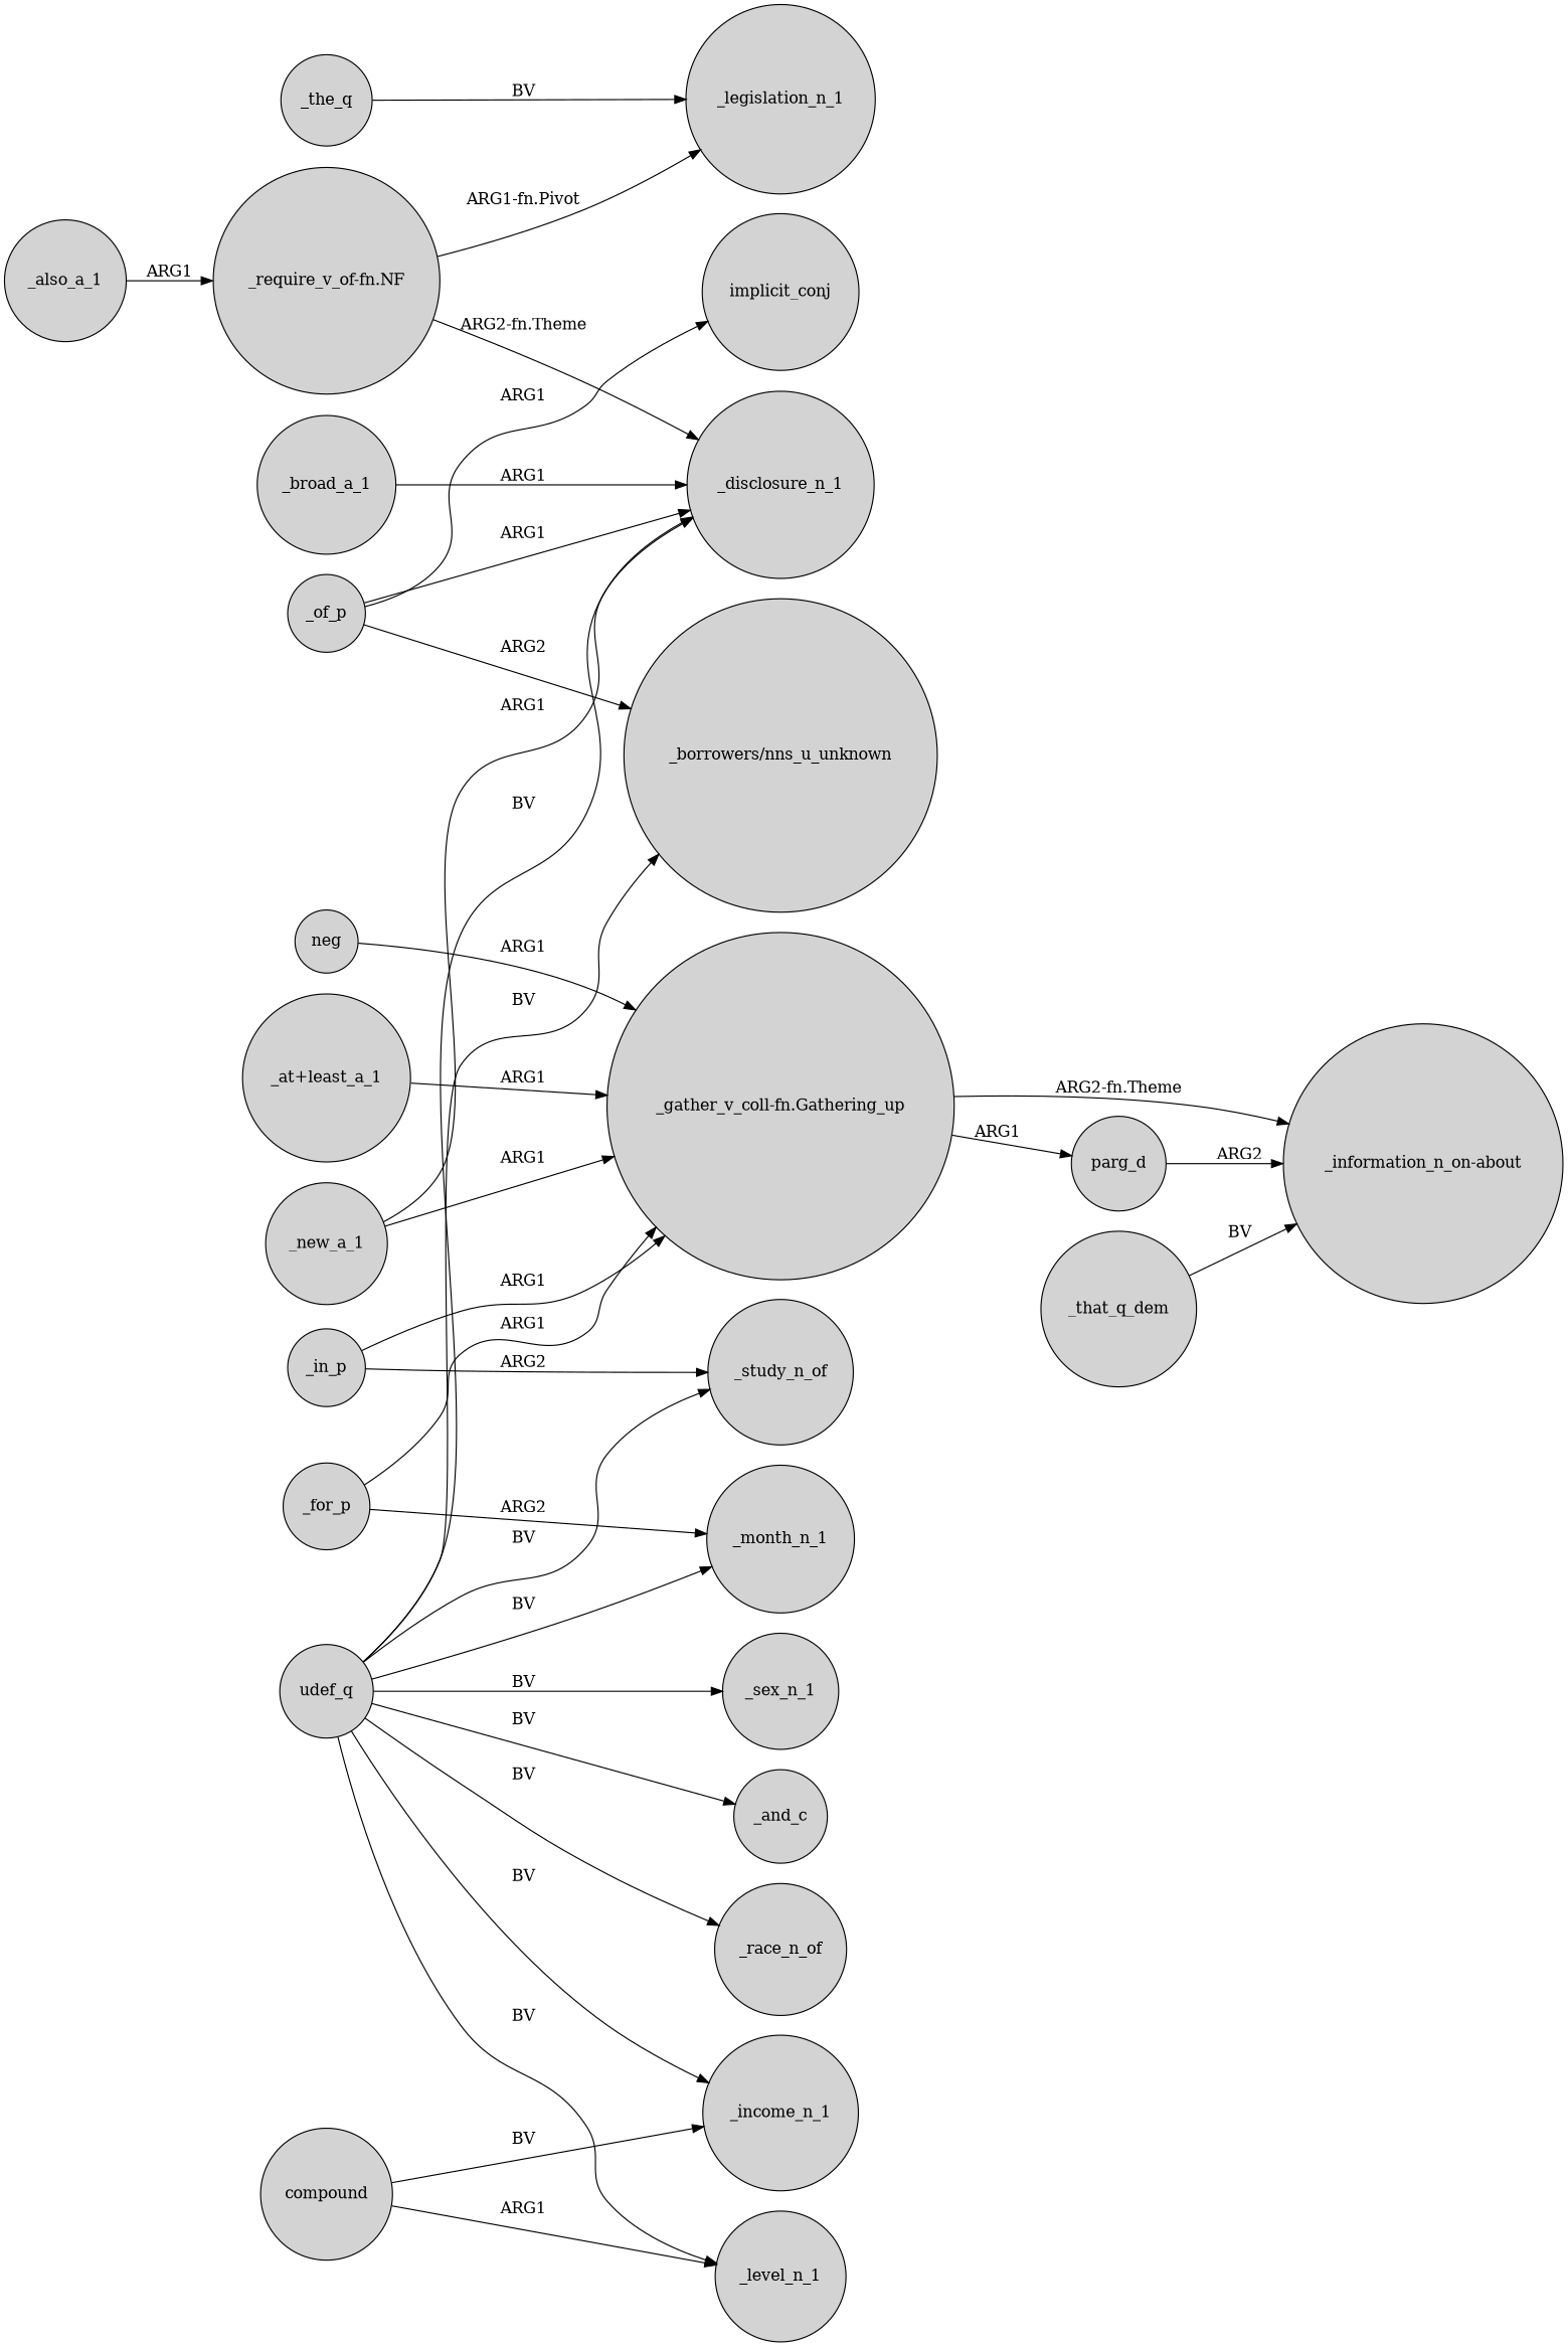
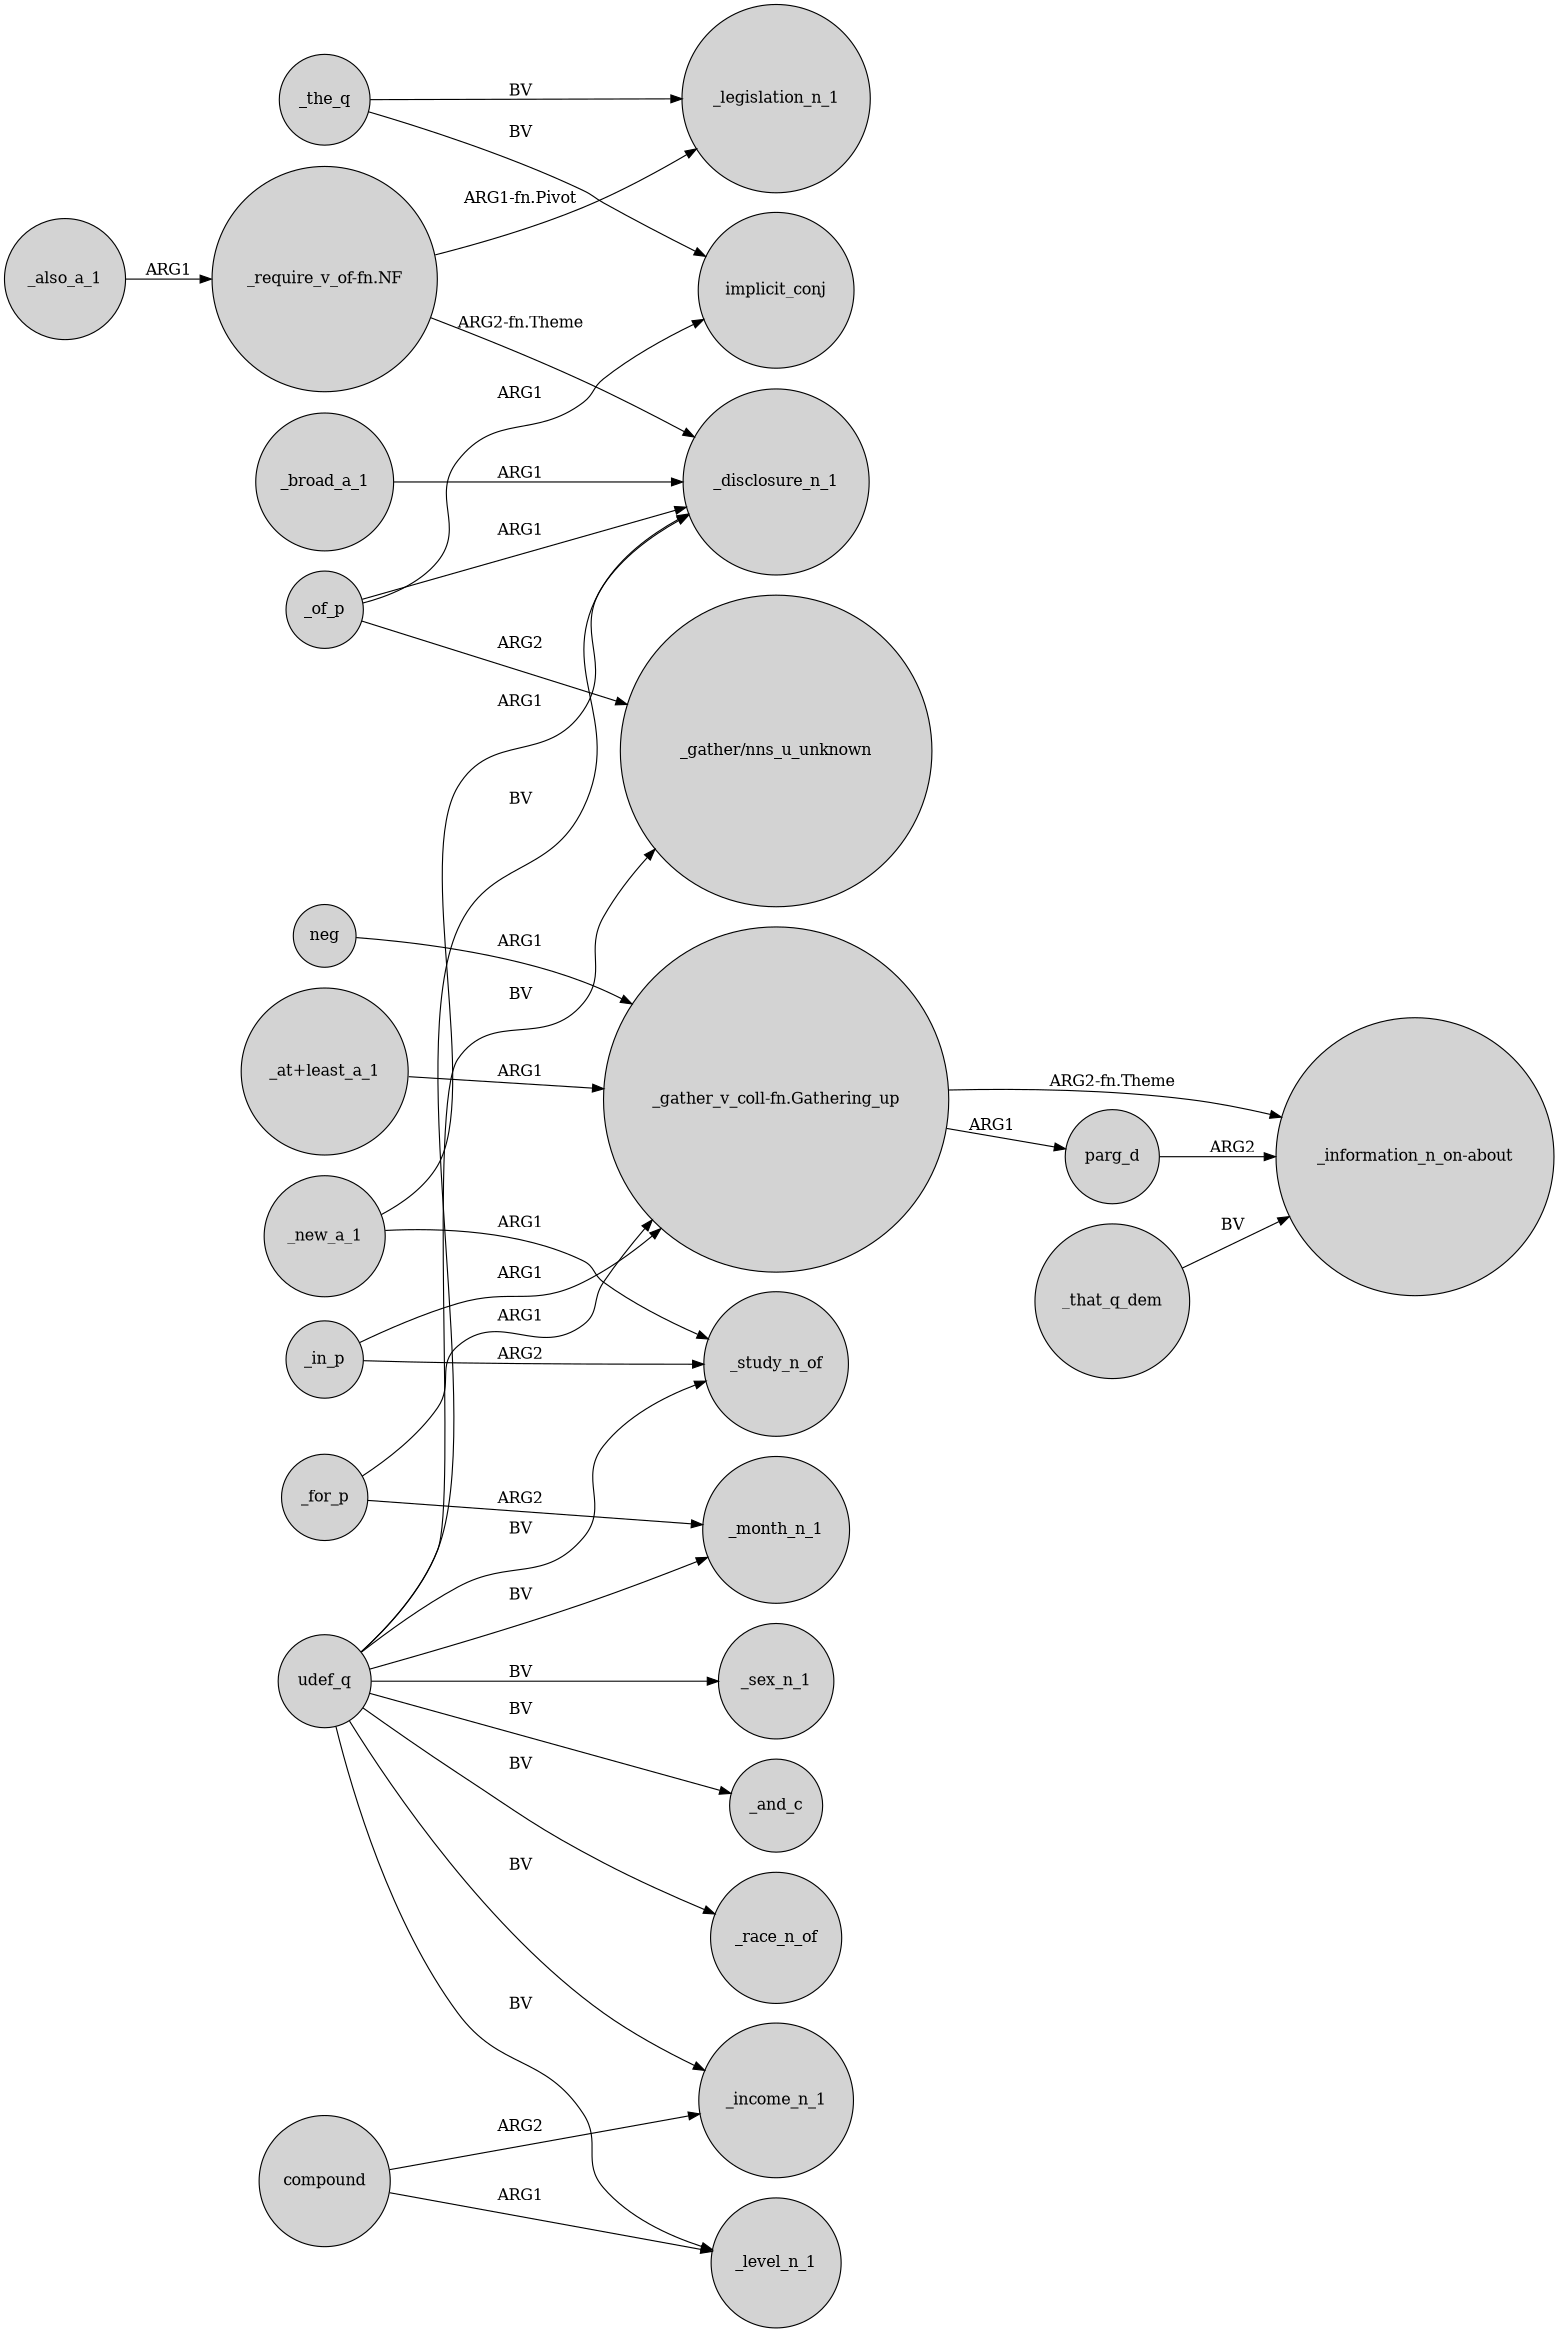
  digraph {
    rankdir=LR
    node [shape=circle style=filled]
    _for_p
    _month_n_1
    "_gather_v_coll-fn.Gathering_up"
    "_information_n_on-about"
    parg_d
    _of_p
-   "_borrowers/nns_u_unknown"
+   "_borrowers/nns_u_unknown" [label="_gather/nns_u_unknown"]
    implicit_conj
    _disclosure_n_1
    udef_q
    _race_n_of
    _income_n_1
    _level_n_1
    _sex_n_1
    _study_n_of
    _and_c
    _in_p
    _the_q
    _legislation_n_1
    neg
    "_at+least_a_1"
    compound
    _broad_a_1
    "_require_v_of-fn.NF"
    _new_a_1
    _also_a_1
    _that_q_dem
    _for_p -> _month_n_1 [label=ARG2]
    _for_p -> "_gather_v_coll-fn.Gathering_up" [label=ARG1]
    "_gather_v_coll-fn.Gathering_up" -> "_information_n_on-about" [label="ARG2-fn.Theme"]
    "_gather_v_coll-fn.Gathering_up" -> parg_d [label=ARG1]
    parg_d -> "_information_n_on-about" [label=ARG2]
    _of_p -> "_borrowers/nns_u_unknown" [label=ARG2]
    _of_p -> implicit_conj [label=ARG1]
    _of_p -> _disclosure_n_1 [label=ARG1]
    udef_q -> _month_n_1 [label=BV]
    udef_q -> "_borrowers/nns_u_unknown" [label=BV]
    udef_q -> _disclosure_n_1 [label=BV]
    udef_q -> _race_n_of [label=BV]
    udef_q -> _income_n_1 [label=BV]
    udef_q -> _level_n_1 [label=BV]
    udef_q -> _sex_n_1 [label=BV]
    udef_q -> _study_n_of [label=BV]
    udef_q -> _and_c [label=BV]
    _in_p -> "_gather_v_coll-fn.Gathering_up" [label=ARG1]
    _in_p -> _study_n_of [label=ARG2]
+   _the_q -> implicit_conj [label=BV]
    _the_q -> _legislation_n_1 [label=BV]
    neg -> "_gather_v_coll-fn.Gathering_up" [label=ARG1]
    "_at+least_a_1" -> "_gather_v_coll-fn.Gathering_up" [label=ARG1]
-   compound -> _income_n_1 [label=BV]
+   compound -> _income_n_1 [label=ARG2]
    compound -> _level_n_1 [label=ARG1]
    _broad_a_1 -> _disclosure_n_1 [label=ARG1]
    "_require_v_of-fn.NF" -> _disclosure_n_1 [label="ARG2-fn.Theme"]
    "_require_v_of-fn.NF" -> _legislation_n_1 [label="ARG1-fn.Pivot"]
    _new_a_1 -> _disclosure_n_1 [label=ARG1]
-   _new_a_1 -> "_gather_v_coll-fn.Gathering_up" [label=ARG1]
+   _new_a_1 -> _study_n_of [label=ARG1]
    _also_a_1 -> "_require_v_of-fn.NF" [label=ARG1]
    _that_q_dem -> "_information_n_on-about" [label=BV]
  }
